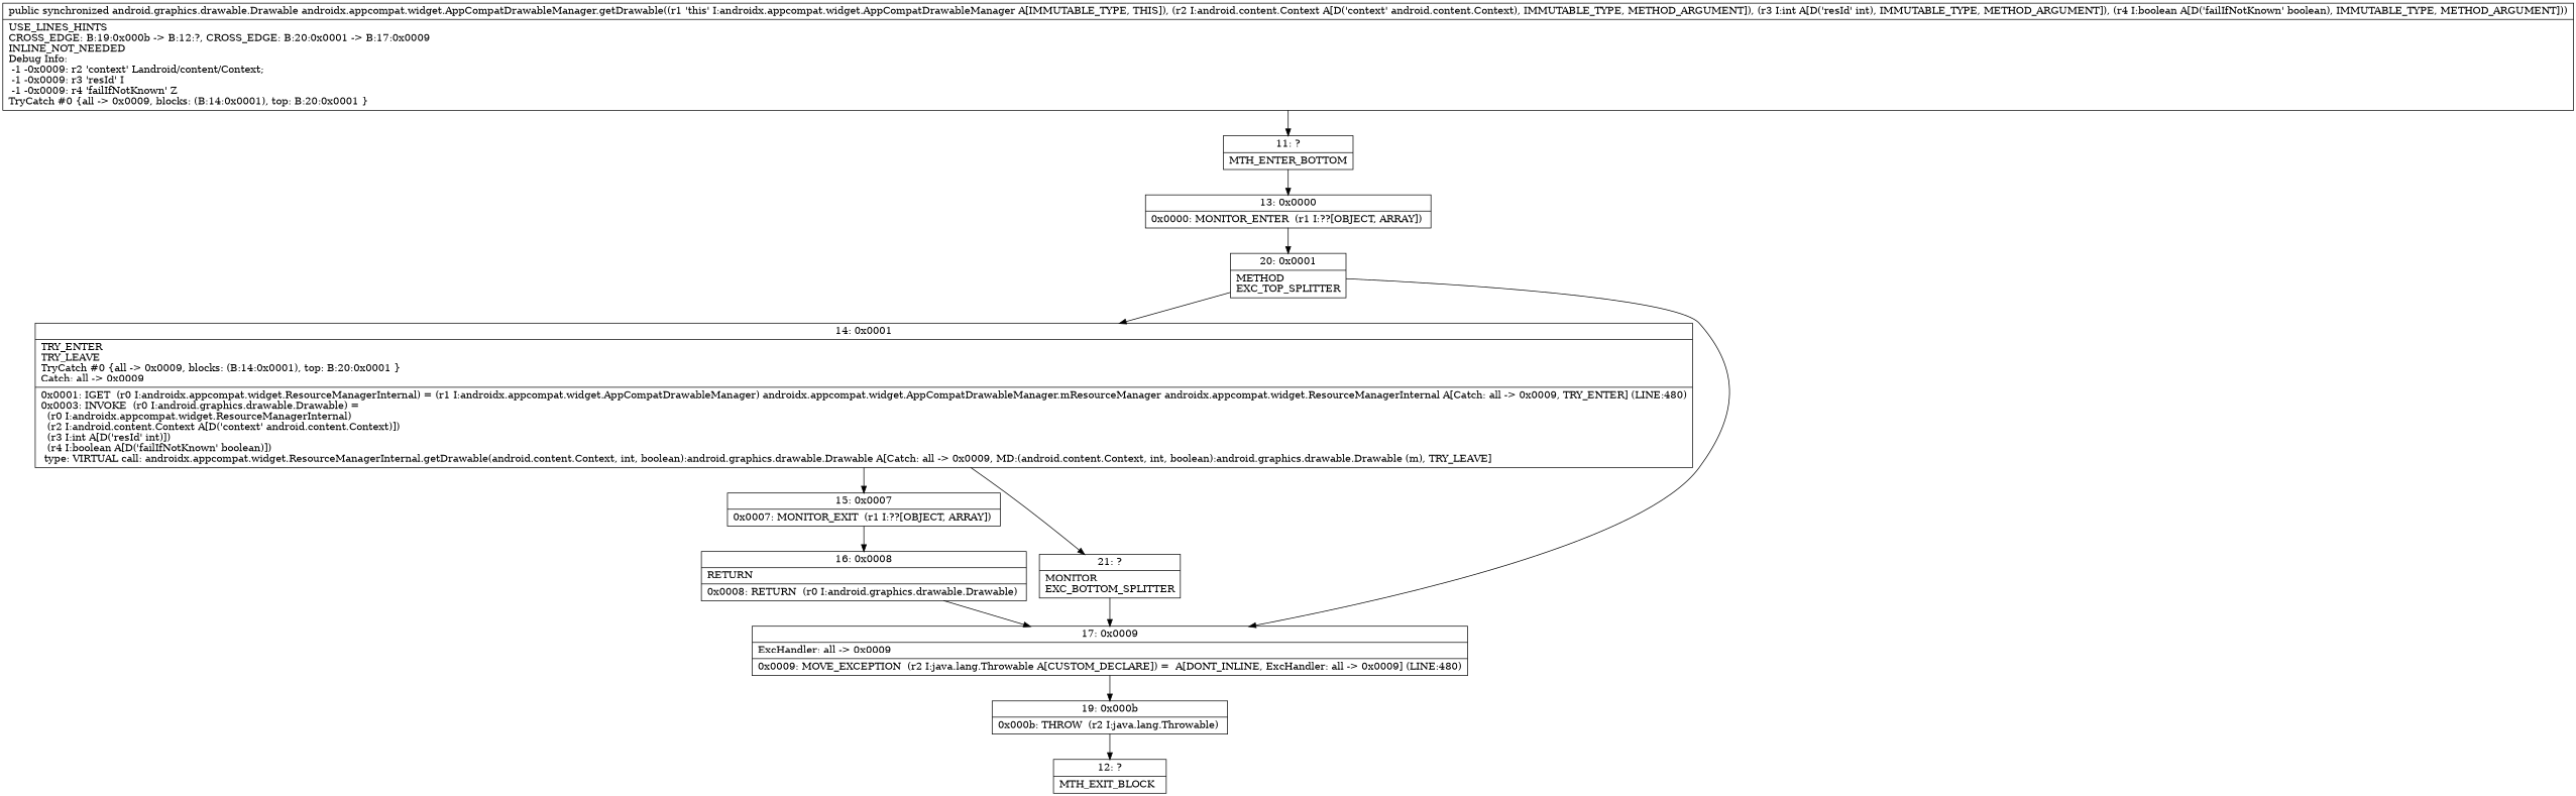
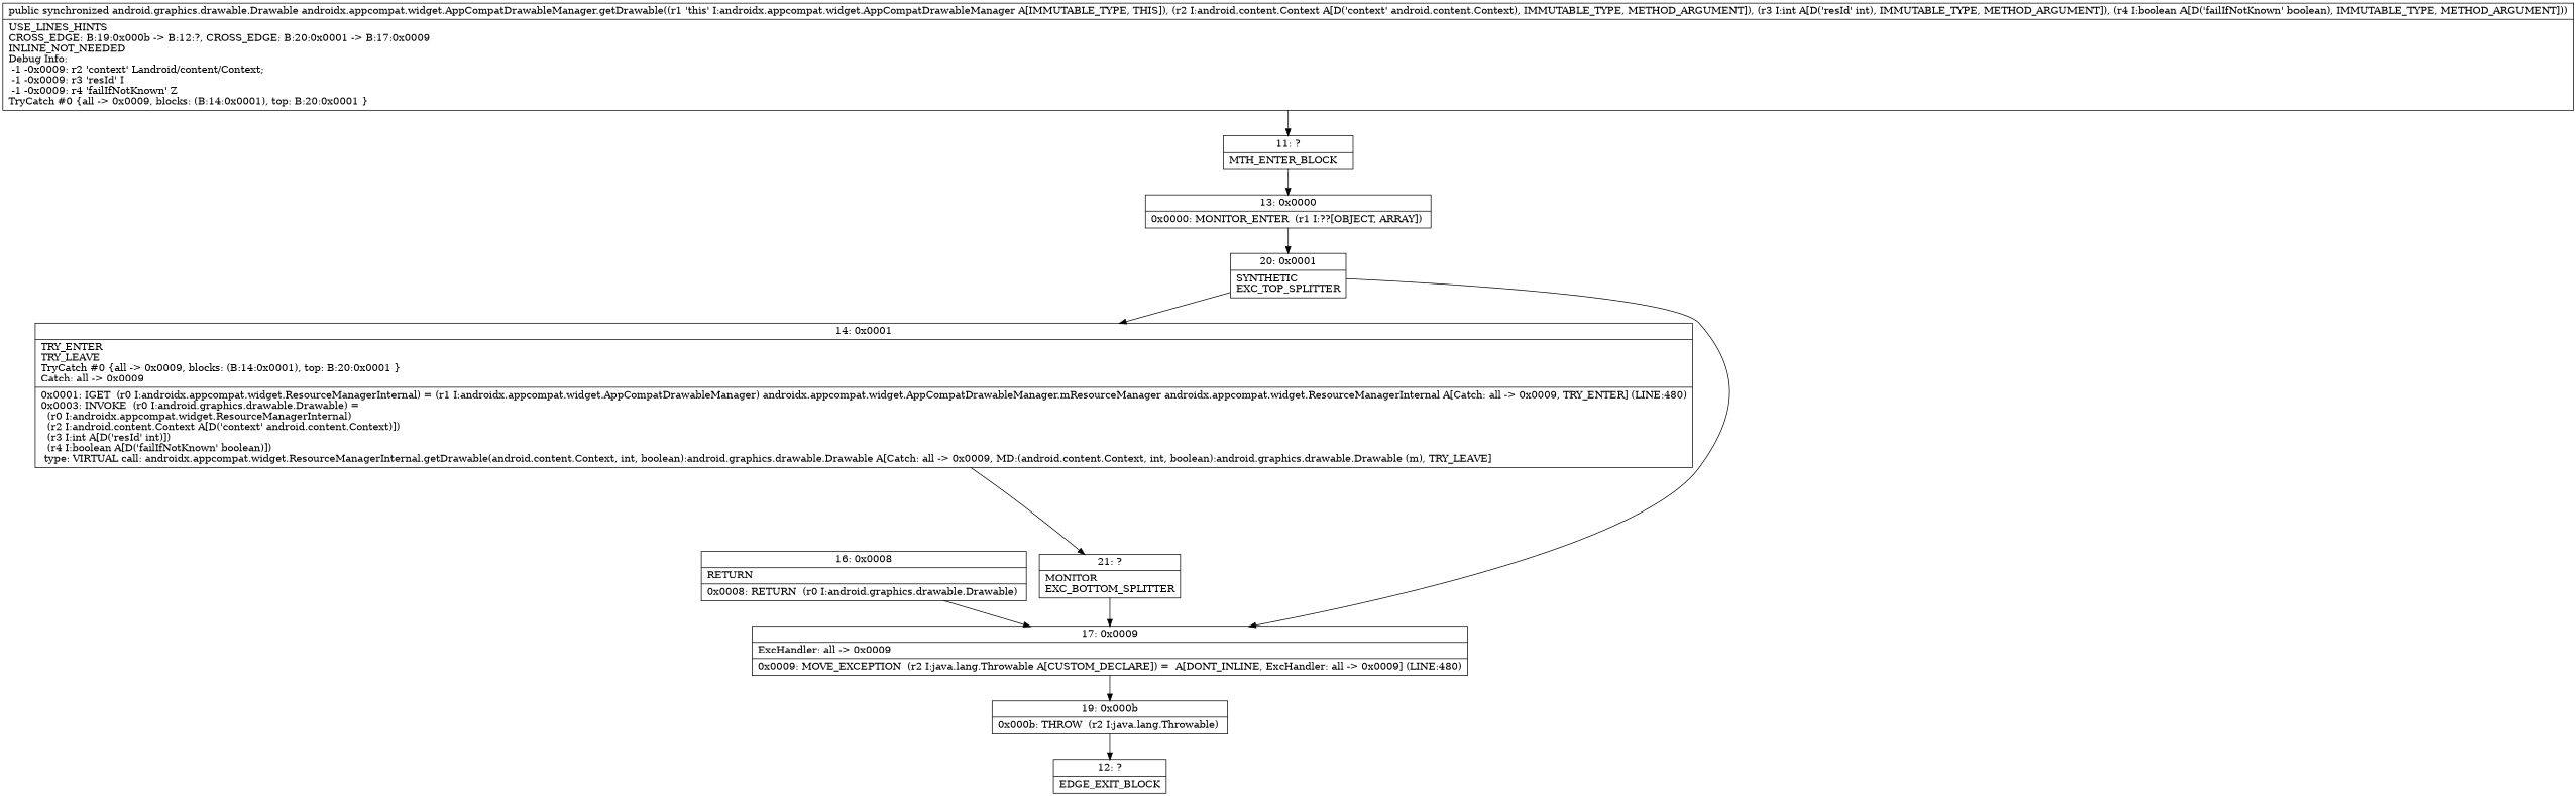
  digraph {
    node [shape=record]
-   n1 [label="{11\:\ ?|MTH_ENTER_BOTTOM\l}"]
+   n1 [label="{11\:\ ?|MTH_ENTER_BLOCK\l}"]
    n2 [label="{13\:\ 0x0000|0x0000: MONITOR_ENTER  (r1 I:??[OBJECT, ARRAY]) \l}"]
-   n3 [label="{20\:\ 0x0001|METHOD\lEXC_TOP_SPLITTER\l}"]
+   n3 [label="{20\:\ 0x0001|SYNTHETIC\lEXC_TOP_SPLITTER\l}"]
    n4 [label="{14\:\ 0x0001|TRY_ENTER\lTRY_LEAVE\lTryCatch #0 \{all \-\> 0x0009, blocks: (B:14:0x0001), top: B:20:0x0001 \}\lCatch: all \-\> 0x0009\l|0x0001: IGET  (r0 I:androidx.appcompat.widget.ResourceManagerInternal) = (r1 I:androidx.appcompat.widget.AppCompatDrawableManager) androidx.appcompat.widget.AppCompatDrawableManager.mResourceManager androidx.appcompat.widget.ResourceManagerInternal A[Catch: all \-\> 0x0009, TRY_ENTER] (LINE:480)\l0x0003: INVOKE  (r0 I:android.graphics.drawable.Drawable) = \l  (r0 I:androidx.appcompat.widget.ResourceManagerInternal)\l  (r2 I:android.content.Context A[D('context' android.content.Context)])\l  (r3 I:int A[D('resId' int)])\l  (r4 I:boolean A[D('failIfNotKnown' boolean)])\l type: VIRTUAL call: androidx.appcompat.widget.ResourceManagerInternal.getDrawable(android.content.Context, int, boolean):android.graphics.drawable.Drawable A[Catch: all \-\> 0x0009, MD:(android.content.Context, int, boolean):android.graphics.drawable.Drawable (m), TRY_LEAVE]\l}"]
    n5 [label="{17\:\ 0x0009|ExcHandler: all \-\> 0x0009\l|0x0009: MOVE_EXCEPTION  (r2 I:java.lang.Throwable A[CUSTOM_DECLARE]) =  A[DONT_INLINE, ExcHandler: all \-\> 0x0009] (LINE:480)\l}"]
-   n6 [label="{15\:\ 0x0007|0x0007: MONITOR_EXIT  (r1 I:??[OBJECT, ARRAY]) \l}"]
    n7 [label="{21\:\ ?|MONITOR\lEXC_BOTTOM_SPLITTER\l}"]
    n8 [label="{19\:\ 0x000b|0x000b: THROW  (r2 I:java.lang.Throwable) \l}"]
    n9 [label="{16\:\ 0x0008|RETURN\l|0x0008: RETURN  (r0 I:android.graphics.drawable.Drawable) \l}"]
-   n10 [label="{12\:\ ?|MTH_EXIT_BLOCK\l}"]
+   n10 [label="{12\:\ ?|EDGE_EXIT_BLOCK\l}"]
    n11 [label="{public synchronized android.graphics.drawable.Drawable androidx.appcompat.widget.AppCompatDrawableManager.getDrawable((r1 'this' I:androidx.appcompat.widget.AppCompatDrawableManager A[IMMUTABLE_TYPE, THIS]), (r2 I:android.content.Context A[D('context' android.content.Context), IMMUTABLE_TYPE, METHOD_ARGUMENT]), (r3 I:int A[D('resId' int), IMMUTABLE_TYPE, METHOD_ARGUMENT]), (r4 I:boolean A[D('failIfNotKnown' boolean), IMMUTABLE_TYPE, METHOD_ARGUMENT]))  | USE_LINES_HINTS\lCROSS_EDGE: B:19:0x000b \-\> B:12:?, CROSS_EDGE: B:20:0x0001 \-\> B:17:0x0009\lINLINE_NOT_NEEDED\lDebug Info:\l  \-1 \-0x0009: r2 'context' Landroid\/content\/Context;\l  \-1 \-0x0009: r3 'resId' I\l  \-1 \-0x0009: r4 'failIfNotKnown' Z\lTryCatch #0 \{all \-\> 0x0009, blocks: (B:14:0x0001), top: B:20:0x0001 \}\l}"]
    n1 -> n2
    n2 -> n3
    n3 -> n4
    n3 -> n5
-   n4 -> n6
    n4 -> n7
    n5 -> n8
-   n6 -> n9
    n7 -> n5
    n8 -> n10
    n9 -> n5
    n11 -> n1
  }
